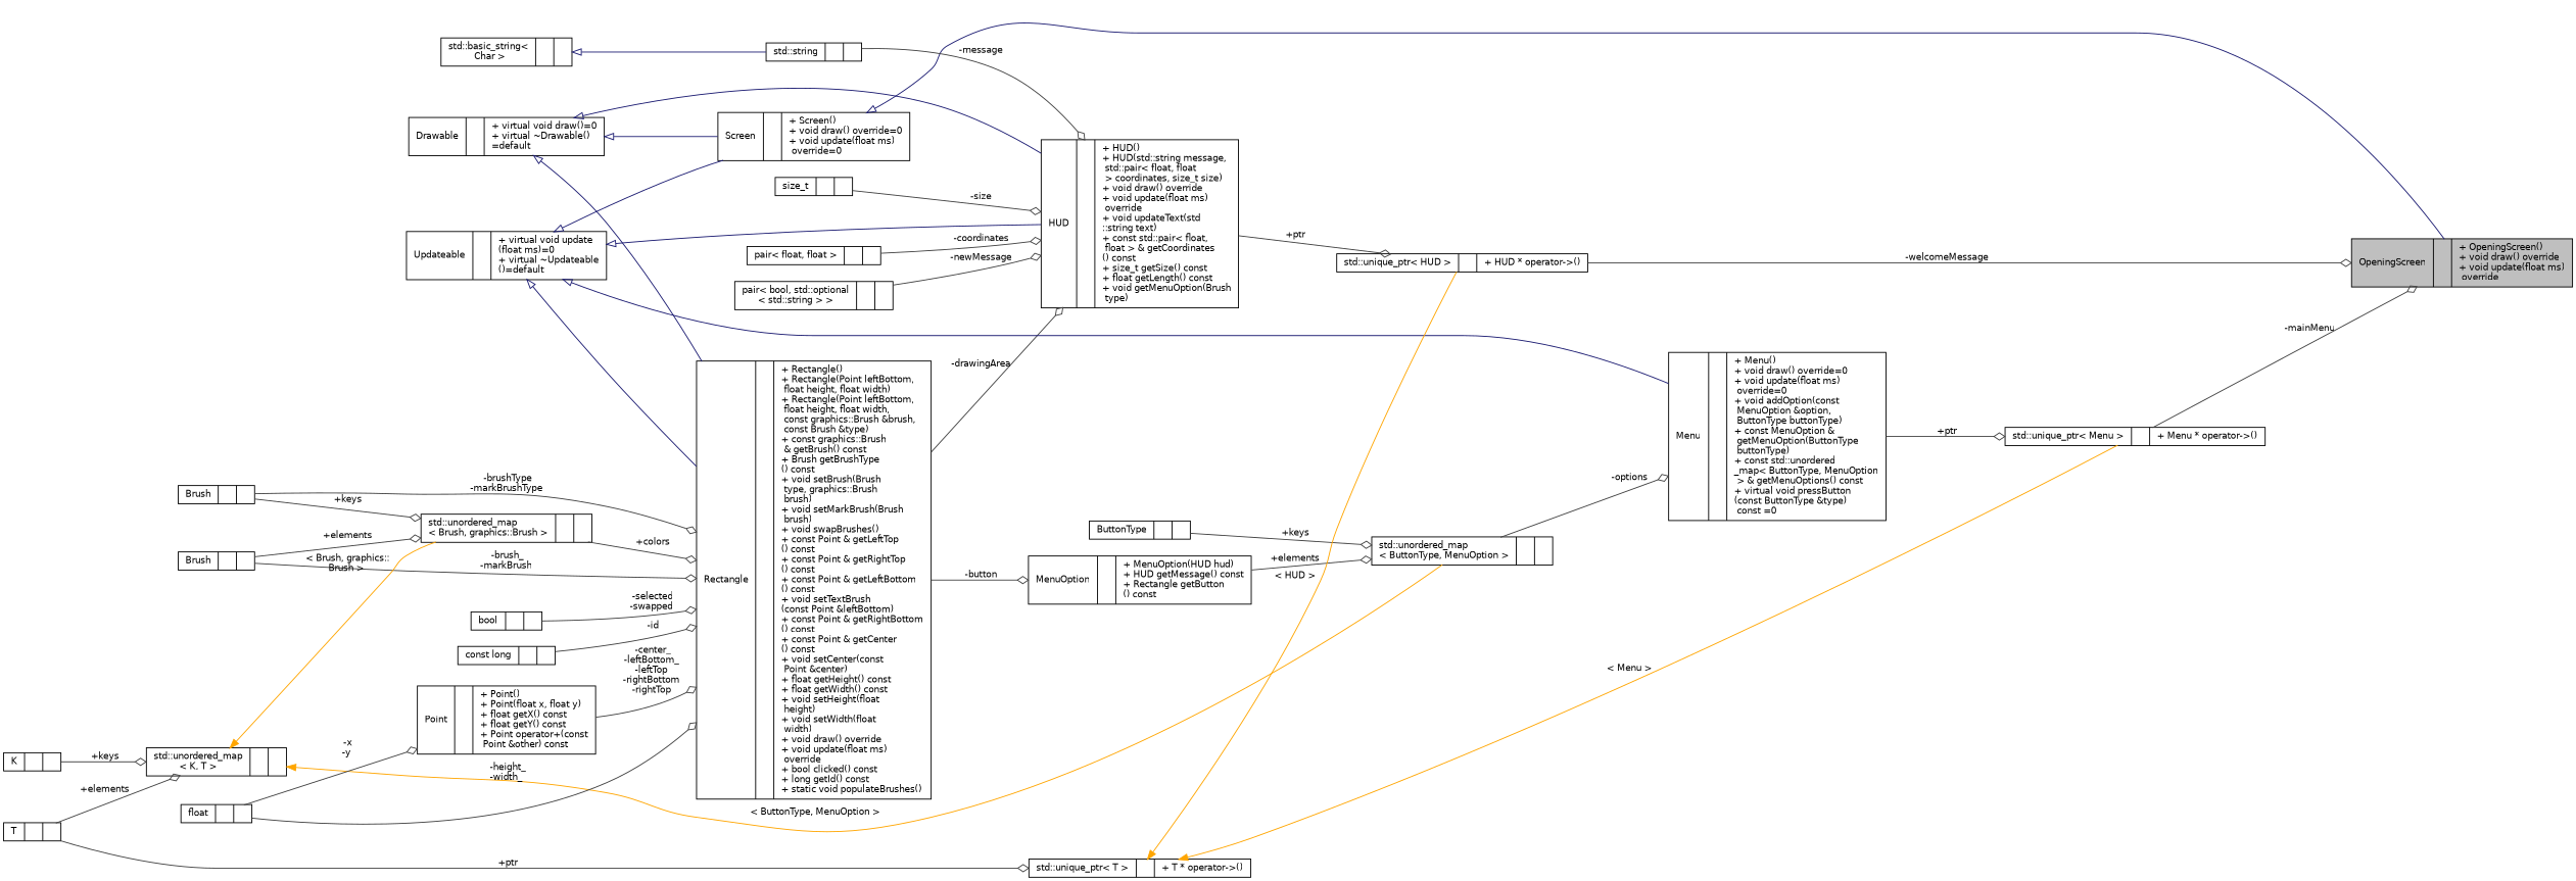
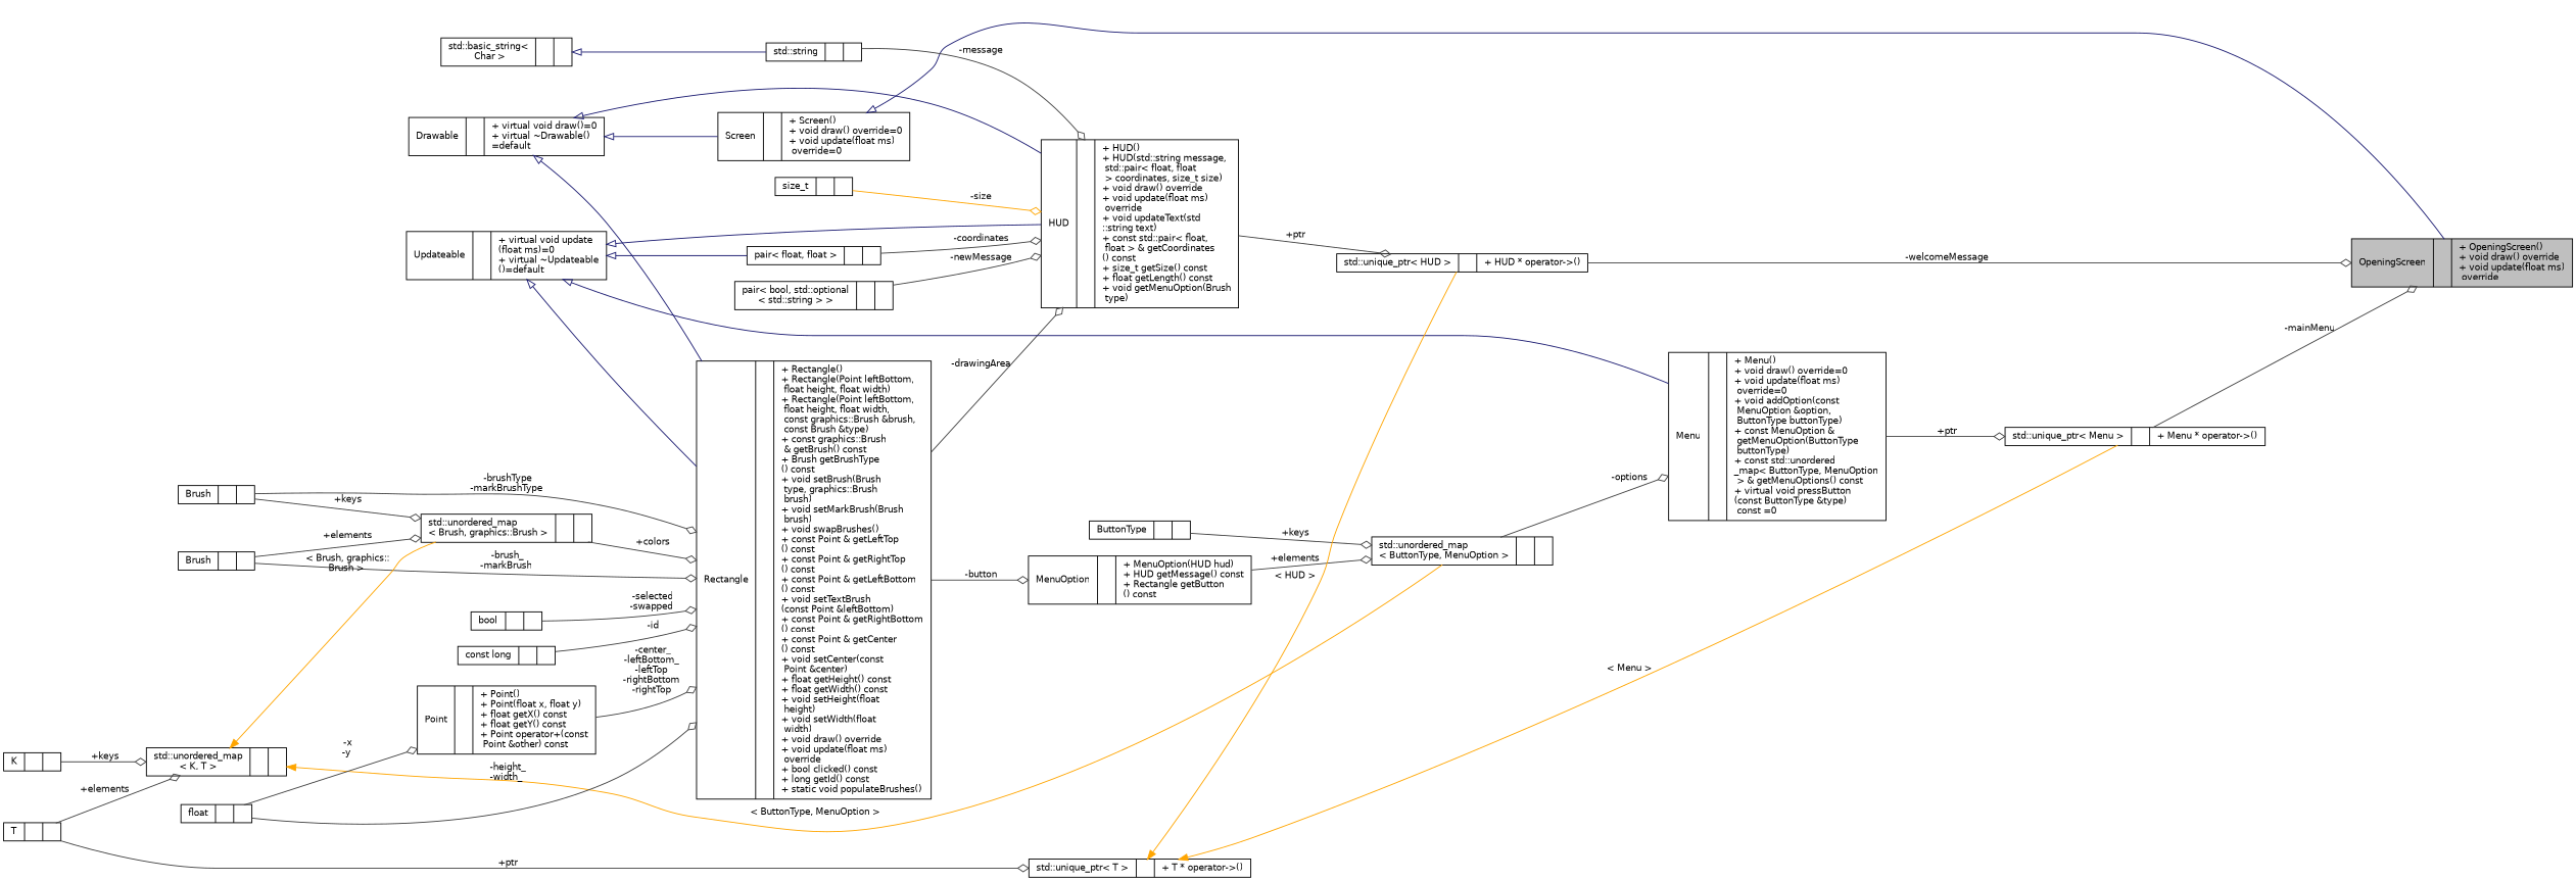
  digraph {
    rankdir=LR
    node [color=black fontname=Helvetica fontsize=10 shape=record]
    edge [color=grey25 fontname=Helvetica fontsize=10 labelfontname=Helvetica labelfontsize=10 style=solid arrowhead=odiamond]
    n1 [fillcolor=grey75 fontcolor=black height=0.2 label="{OpeningScreen\n||+  OpeningScreen()\l+ void draw() override\l+ void update(float ms)\l override\l}" style=filled width=0.4]
    n2 [height=0.2 label="{Screen\n||+  Screen()\l+ void draw() override=0\l+ void update(float ms)\l override=0\l}" width=0.4]
    n3 [height=0.2 label="{Drawable\n||+ virtual void draw()=0\l+ virtual ~Drawable()\l=default\l}" width=0.4]
    n4 [height=0.2 label="{HUD\n||+  HUD()\l+  HUD(std::string message,\l std::pair\< float, float\l \> coordinates, size_t size)\l+ void draw() override\l+ void update(float ms)\l override\l+ void updateText(std\l::string text)\l+ const std::pair\< float,\l float \> & getCoordinates\l() const\l+ size_t getSize() const\l+ float getLength() const\l+ void getMenuOption(Brush\l type)\l}" width=0.4]
    n5 [height=0.2 label="{Rectangle\n||+  Rectangle()\l+  Rectangle(Point leftBottom,\l float height, float width)\l+  Rectangle(Point leftBottom,\l float height, float width,\l const graphics::Brush &brush,\l const Brush &type)\l+ const graphics::Brush\l & getBrush() const\l+ Brush getBrushType\l() const\l+ void setBrush(Brush\l type, graphics::Brush\l brush)\l+ void setMarkBrush(Brush\l brush)\l+ void swapBrushes()\l+ const Point & getLeftTop\l() const\l+ const Point & getRightTop\l() const\l+ const Point & getLeftBottom\l() const\l+ void setTextBrush\l(const Point &leftBottom)\l+ const Point & getRightBottom\l() const\l+ const Point & getCenter\l() const\l+ void setCenter(const\l Point &center)\l+ float getHeight() const\l+ float getWidth() const\l+ void setHeight(float\l height)\l+ void setWidth(float\l width)\l+ void draw() override\l+ void update(float ms)\l override\l+ bool clicked() const\l+ long getId() const\l+ static void populateBrushes()\l}" width=0.4]
    n6 [height=0.2 label="{Menu\n||+  Menu()\l+ void draw() override=0\l+ void update(float ms)\l override=0\l+ void addOption(const\l MenuOption &option,\l ButtonType buttonType)\l+ const MenuOption &\l getMenuOption(ButtonType\l buttonType)\l+ const std::unordered\l_map\< ButtonType, MenuOption\l \> & getMenuOptions() const\l+ virtual void pressButton\l(const ButtonType &type)\l const =0\l}" width=0.4]
    n7 [height=0.2 label="{std::unique_ptr\< Menu \>\n||+ Menu * operator-\>()\l}" width=0.4]
    n8 [height=0.2 label="{std::unique_ptr\< HUD \>\n||+ HUD * operator-\>()\l}" width=0.4]
    n9 [height=0.2 label="{MenuOption\n||+  MenuOption(HUD hud)\l+ HUD getMessage() const\l+ Rectangle getButton\l() const\l}" width=0.4]
    n10 [height=0.2 label="{Updateable\n||+ virtual void update\l(float ms)=0\l+ virtual ~Updateable\l()=default\l}" width=0.4]
    n11 [height=0.2 label="{std::unordered_map\l\< ButtonType, MenuOption \>\n||}" width=0.4]
    n12 [height=0.2 label="{ButtonType\n||}" width=0.4]
    n13 [height=0.2 label="{std::string\n||}" width=0.4]
    n14 [height=0.2 label="{std::basic_string\<\l Char \>\n||}" width=0.4]
    n15 [height=0.2 label="{pair\< float, float \>\n||}" width=0.4]
    n16 [height=0.2 label="{size_t\n||}" width=0.4]
    n17 [height=0.2 label="{std::unordered_map\l\< Brush, graphics::Brush \>\n||}" width=0.4]
    n18 [height=0.2 label="{Brush\n||}" width=0.4]
    n19 [height=0.2 label="{Brush\n||}" width=0.4]
    n20 [height=0.2 label="{std::unordered_map\l\< K, T \>\n||}" width=0.4]
    n21 [height=0.2 label="{K\n||}" width=0.4]
    n22 [height=0.2 label="{T\n||}" width=0.4]
    n23 [height=0.2 label="{std::unique_ptr\< T \>\n||+ T * operator-\>()\l}" width=0.4]
    n24 [height=0.2 label="{Point\n||+  Point()\l+  Point(float x, float y)\l+ float getX() const\l+ float getY() const\l+ Point operator+(const\l Point &other) const\l}" width=0.4]
    n25 [height=0.2 label="{float\n||}" width=0.4]
    n26 [height=0.2 label="{bool\n||}" width=0.4]
    n27 [height=0.2 label="{const long\n||}" width=0.4]
    n28 [height=0.2 label="{pair\< bool, std::optional\l\< std::string \> \>\n||}" width=0.4]
    n2 -> n1 [arrowtail=onormal color=midnightblue dir=back arrowhead=""]
    n3 -> n2 [arrowtail=onormal color=midnightblue dir=back arrowhead=""]
    n3 -> n4 [arrowtail=onormal color=midnightblue dir=back arrowhead=""]
    n3 -> n5 [arrowtail=onormal color=midnightblue dir=back arrowhead=""]
    n4 -> n8 [label=" +ptr"]
    n5 -> n4 [label=" -drawingArea"]
    n5 -> n9 [label=" -button"]
    n6 -> n7 [label=" +ptr"]
    n7 -> n1 [label=" -mainMenu"]
    n8 -> n1 [label=" -welcomeMessage"]
    n9 -> n11 [label=" +elements"]
-   n10 -> n2 [arrowtail=onormal color=midnightblue dir=back arrowhead=""]
+   n10 -> n15 [arrowtail=onormal color=midnightblue dir=back arrowhead=""]
    n10 -> n4 [arrowtail=onormal color=midnightblue dir=back arrowhead=""]
    n10 -> n5 [arrowtail=onormal color=midnightblue dir=back arrowhead=""]
    n10 -> n6 [arrowtail=onormal color=midnightblue dir=back arrowhead=""]
    n11 -> n6 [label=" -options"]
    n12 -> n11 [label=" +keys"]
    n13 -> n4 [label=" -message"]
    n14 -> n13 [arrowtail=onormal color=midnightblue dir=back arrowhead=""]
    n15 -> n4 [label=" -coordinates"]
-   n16 -> n4 [label=" -size"]
+   n16 -> n4 [color=orange label=" -size"]
    n17 -> n5 [label=" +colors"]
    n18 -> n5 [label=" -brushType\n-markBrushType"]
    n18 -> n17 [label=" +keys"]
    n19 -> n5 [label=" -brush_\n-markBrush"]
    n19 -> n17 [label=" +elements"]
    n20 -> n11 [color=orange dir=back label=" \< ButtonType, MenuOption \>" arrowhead=""]
    n20 -> n17 [color=orange dir=back label=" \< Brush, graphics::\lBrush \>" arrowhead=""]
    n21 -> n20 [label=" +keys"]
    n22 -> n20 [label=" +elements"]
    n22 -> n23 [label=" +ptr"]
    n23 -> n7 [color=orange dir=back label=" \< Menu \>" arrowhead=""]
    n23 -> n8 [color=orange dir=back label=" \< HUD \>" arrowhead=""]
    n24 -> n5 [label=" -center_\n-leftBottom_\n-leftTop\n-rightBottom\n-rightTop"]
    n25 -> n5 [label=" -height_\n-width_"]
    n25 -> n24 [label=" -x\n-y"]
    n26 -> n5 [label=" -selected\n-swapped"]
    n27 -> n5 [label=" -id"]
    n28 -> n4 [label=" -newMessage"]
  }
